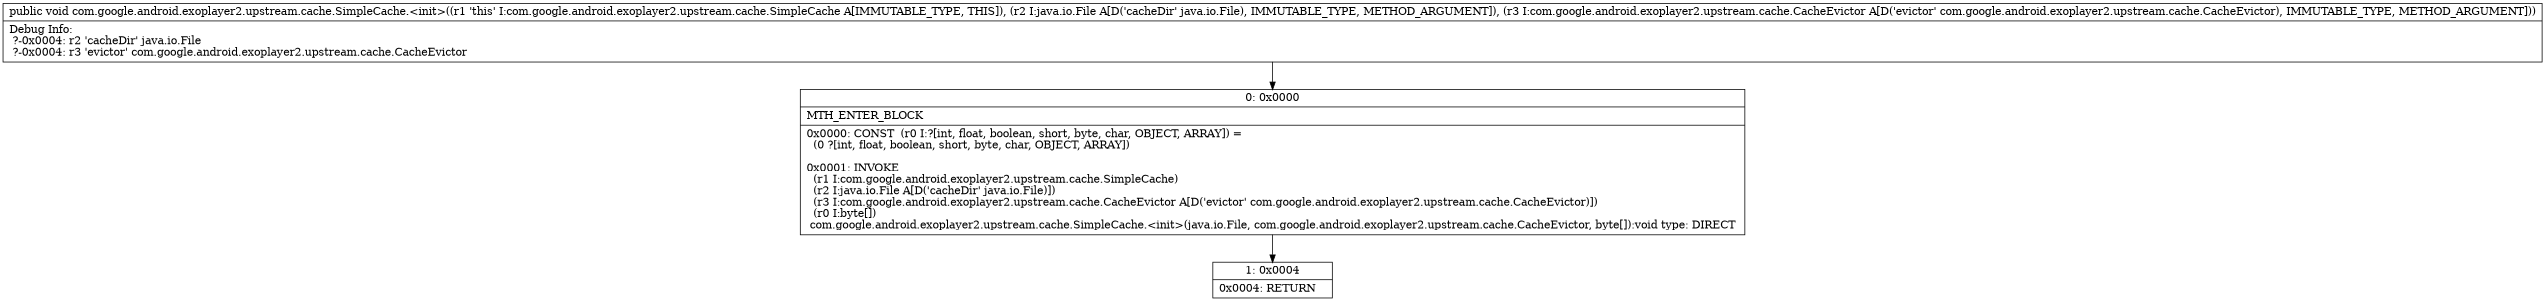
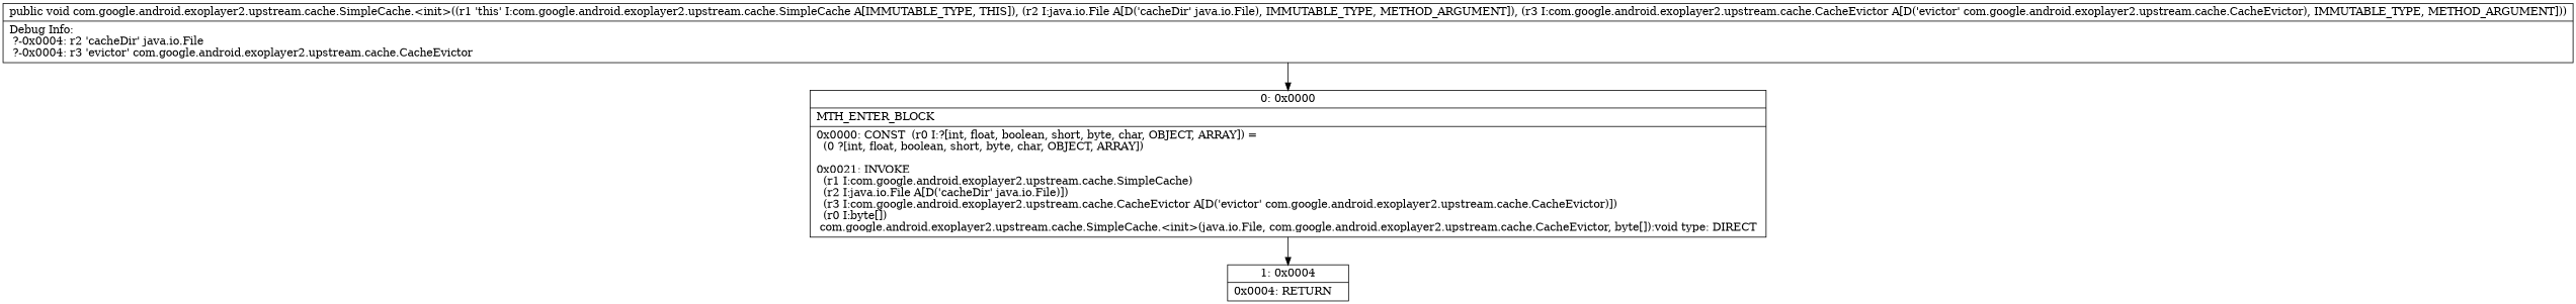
  digraph {
    node [shape=record]
-   n1 [label="{0\:\ 0x0000|MTH_ENTER_BLOCK\l|0x0000: CONST  (r0 I:?[int, float, boolean, short, byte, char, OBJECT, ARRAY]) = \l  (0 ?[int, float, boolean, short, byte, char, OBJECT, ARRAY])\l \l0x0001: INVOKE  \l  (r1 I:com.google.android.exoplayer2.upstream.cache.SimpleCache)\l  (r2 I:java.io.File A[D('cacheDir' java.io.File)])\l  (r3 I:com.google.android.exoplayer2.upstream.cache.CacheEvictor A[D('evictor' com.google.android.exoplayer2.upstream.cache.CacheEvictor)])\l  (r0 I:byte[])\l com.google.android.exoplayer2.upstream.cache.SimpleCache.\<init\>(java.io.File, com.google.android.exoplayer2.upstream.cache.CacheEvictor, byte[]):void type: DIRECT \l}"]
+   n1 [label="{0\:\ 0x0000|MTH_ENTER_BLOCK\l|0x0000: CONST  (r0 I:?[int, float, boolean, short, byte, char, OBJECT, ARRAY]) = \l  (0 ?[int, float, boolean, short, byte, char, OBJECT, ARRAY])\l \l0x0021: INVOKE  \l  (r1 I:com.google.android.exoplayer2.upstream.cache.SimpleCache)\l  (r2 I:java.io.File A[D('cacheDir' java.io.File)])\l  (r3 I:com.google.android.exoplayer2.upstream.cache.CacheEvictor A[D('evictor' com.google.android.exoplayer2.upstream.cache.CacheEvictor)])\l  (r0 I:byte[])\l com.google.android.exoplayer2.upstream.cache.SimpleCache.\<init\>(java.io.File, com.google.android.exoplayer2.upstream.cache.CacheEvictor, byte[]):void type: DIRECT \l}"]
    n2 [label="{1\:\ 0x0004|0x0004: RETURN   \l}"]
    n3 [label="{public void com.google.android.exoplayer2.upstream.cache.SimpleCache.\<init\>((r1 'this' I:com.google.android.exoplayer2.upstream.cache.SimpleCache A[IMMUTABLE_TYPE, THIS]), (r2 I:java.io.File A[D('cacheDir' java.io.File), IMMUTABLE_TYPE, METHOD_ARGUMENT]), (r3 I:com.google.android.exoplayer2.upstream.cache.CacheEvictor A[D('evictor' com.google.android.exoplayer2.upstream.cache.CacheEvictor), IMMUTABLE_TYPE, METHOD_ARGUMENT]))  | Debug Info:\l  ?\-0x0004: r2 'cacheDir' java.io.File\l  ?\-0x0004: r3 'evictor' com.google.android.exoplayer2.upstream.cache.CacheEvictor\l}"]
    n1 -> n2
    n3 -> n1
  }
